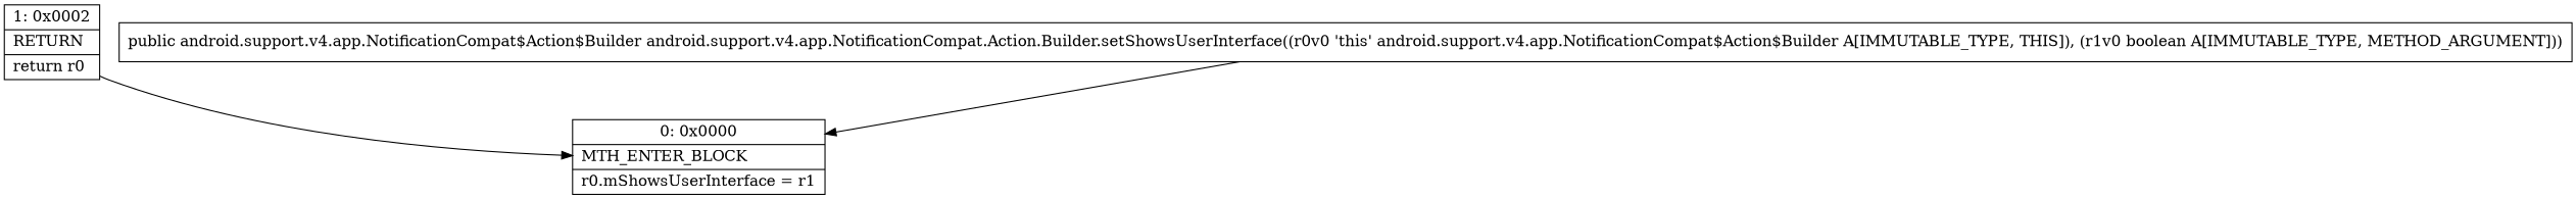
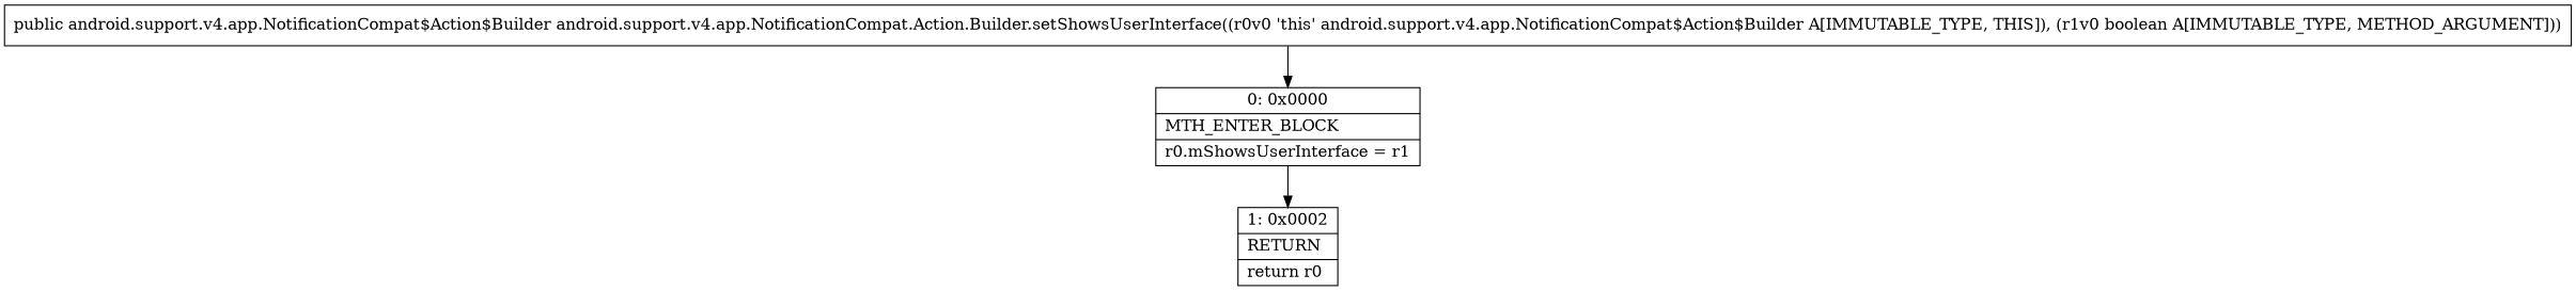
  digraph {
    node [shape=record]
    n1 [label="{0\:\ 0x0000|MTH_ENTER_BLOCK\l|r0.mShowsUserInterface = r1\l}"]
    n2 [label="{1\:\ 0x0002|RETURN\l|return r0\l}"]
    n3 [label="{public android.support.v4.app.NotificationCompat$Action$Builder android.support.v4.app.NotificationCompat.Action.Builder.setShowsUserInterface((r0v0 'this' android.support.v4.app.NotificationCompat$Action$Builder A[IMMUTABLE_TYPE, THIS]), (r1v0 boolean A[IMMUTABLE_TYPE, METHOD_ARGUMENT])) }"]
-   n2 -> n1
+   n1 -> n2
    n3 -> n1
  }
